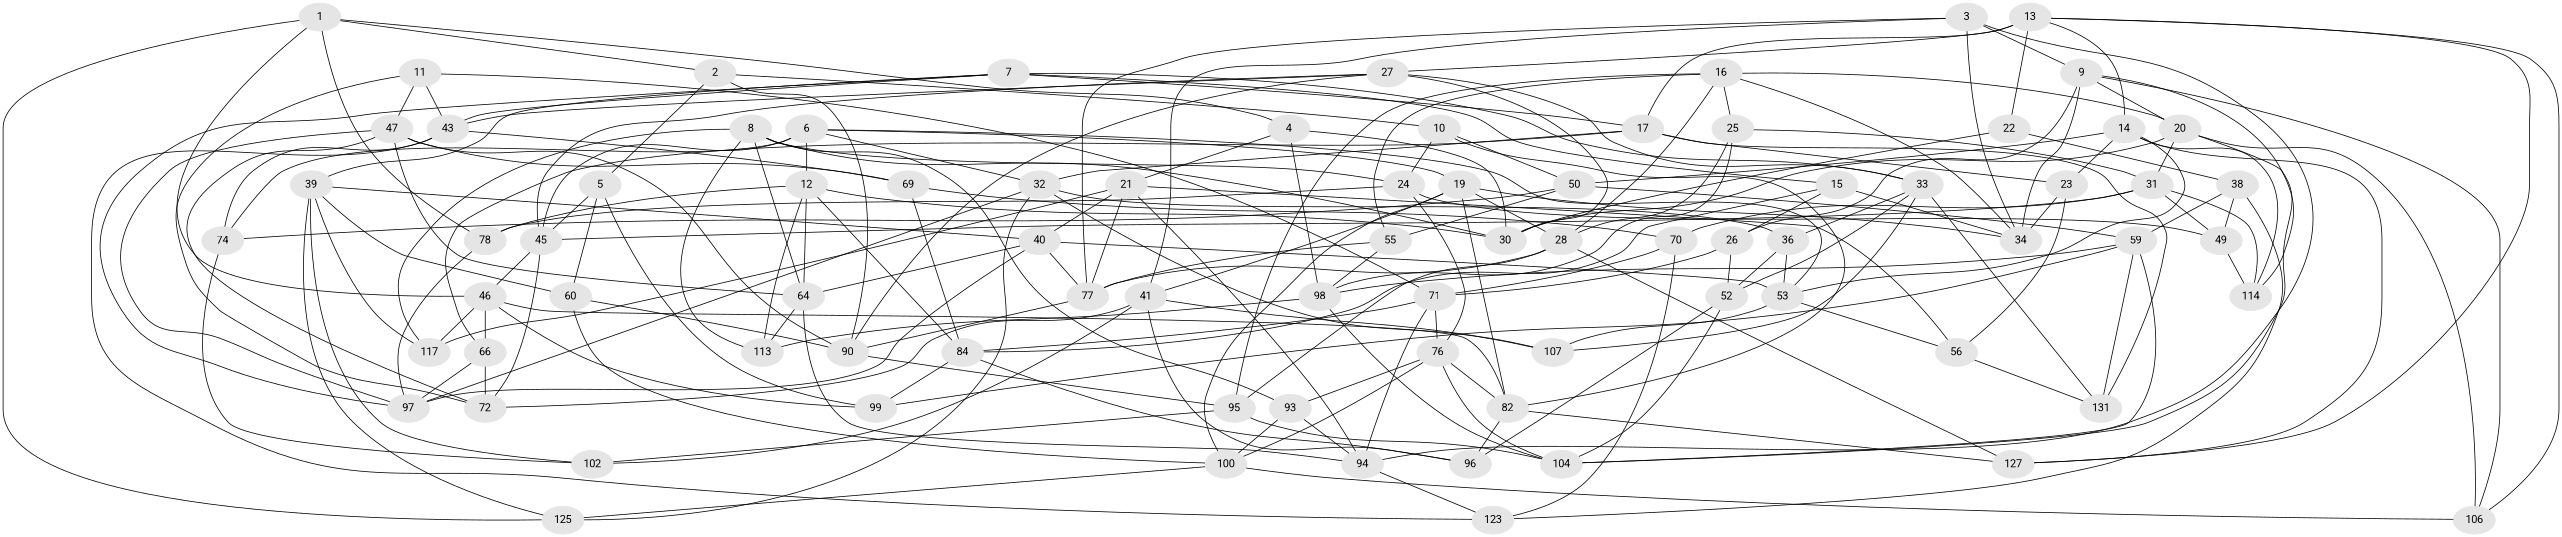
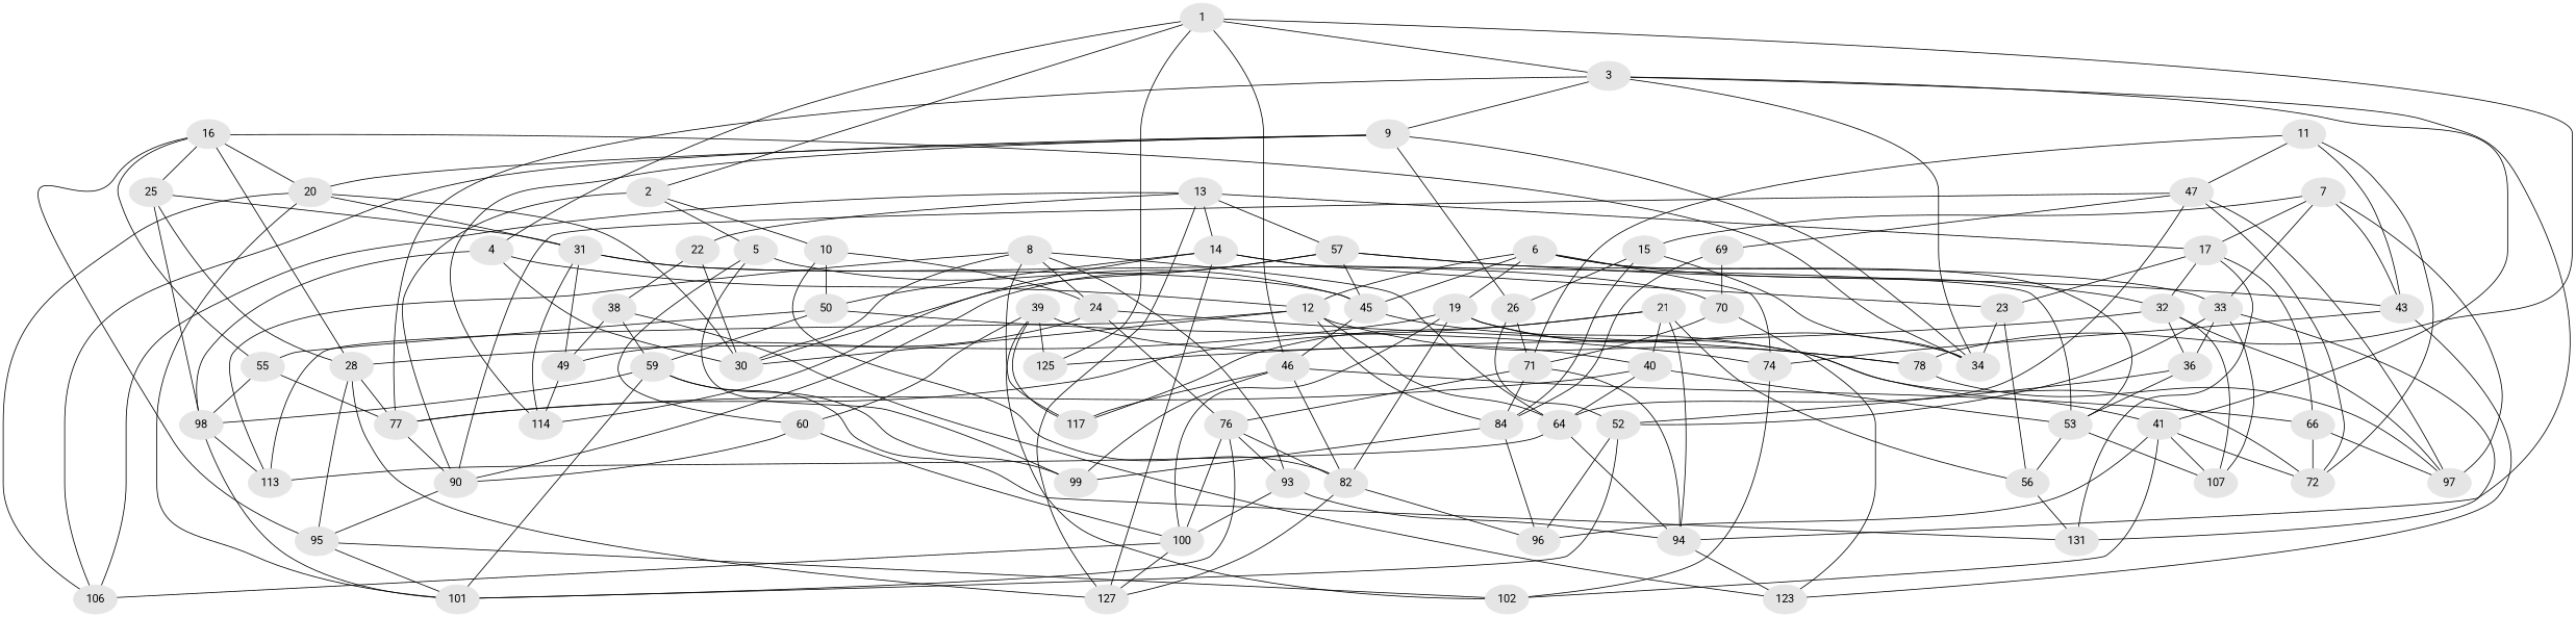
  graph {
    fontname=Roboto
    node [color=gray90 fontname=Roboto style=filled]
    edge [fontname=Roboto]
    1 [super="+120"]
    2
    3 [super="+51"]
    4
    46 [super="+103"]
    78
    125
    5
    10 [super="+132"]
    90 [super="+115"]
    9 [super="+109"]
    34 [super="+44"]
    41 [super="+57"]
    77 [super="+91"]
    94 [super="+111"]
    21 [super="+63"]
    30 [super="+92"]
    98 [super="+128"]
    99
    117
    82 [super="+88"]
    66
    97 [super="+119"]
    45 [super="+65"]
    60
    24 [super="+110"]
    50 [super="+68"]
    95 [super="+130"]
    20 [super="+35"]
    26 [super="+124"]
    106
    114
    72 [super="+108"]
    107
    102
    96
    123
    40 [super="+58"]
    56
    113
-   101 [super="+112" label=104]
+   101 [super="+112"]
    100 [super="+122"]
    6 [super="+87"]
    12 [super="+75"]
    19 [super="+89"]
    32 [super="+67"]
    53 [super="+61"]
    74 [super="+83"]
    64 [super="+81"]
    84 [super="+85"]
    28 [super="+48"]
    36
    7 [super="+18"]
    15
    17 [super="+42"]
    33 [super="+104"]
    39 [super="+121"]
    43 [super="+73"]
    23
    131
    52 [super="+105"]
    69
    8 [super="+129"]
    93
    49
    76 [super="+86"]
    31 [super="+126"]
    71 [super="+79"]
    55
    59 [super="+62"]
    127
    11
    47 [super="+116"]
    13 [super="+29"]
    14 [super="+80"]
    22
-   27 [super="+54"]
+   27 [super="+54" label=57]
    38
    16 [super="+37"]
    25
    70
    1 -- 2
+   1 -- 3
    1 -- 4
    1 -- 46
    1 -- 78
    1 -- 125
    2 -- 5
    2 -- 10
    2 -- 90
    3 -- 9
    3 -- 34
    3 -- 41
    3 -- 77
    3 -- 94
-   4 -- 21
+   4 -- 12
    4 -- 30
    4 -- 98
    46 -- 99
    46 -- 117
    46 -- 82
    46 -- 66
    78 -- 97
    5 -- 99
    5 -- 45
    5 -- 60
    10 -- 82
    10 -- 24 [weight=2]
    10 -- 50 [weight=2]
    90 -- 95
    9 -- 34
    9 -- 20
    9 -- 26
    9 -- 106
    9 -- 114
    41 -- 72
    41 -- 107
    41 -- 102
    41 -- 96
    77 -- 90
    94 -- 123
    21 -- 77
    21 -- 94
    21 -- 117
    21 -- 40
    21 -- 56
    98 -- 113
    98 -- 101
    82 -- 96
    82 -- 127
    66 -- 97
    66 -- 72
    45 -- 46
    45 -- 72
    60 -- 90
    60 -- 100
    24 -- 78
    24 -- 49
    24 -- 76
    50 -- 74
    50 -- 55
    50 -- 59
    95 -- 102
    95 -- 101
    20 -- 30
    20 -- 106
    20 -- 101
    20 -- 31
    26 -- 52 [weight=2]
    26 -- 71
    40 -- 77
-   40 -- 97
    40 -- 53
    40 -- 64
    56 -- 131
-   100 -- 125
+   100 -- 127
    100 -- 106
    6 -- 45
    6 -- 12
    6 -- 19
    6 -- 32
    6 -- 53
    6 -- 74
    12 -- 78
    12 -- 30
    12 -- 113
    12 -- 64
    12 -- 84
    19 -- 34
    19 -- 41
    19 -- 82
    19 -- 100
    19 -- 28
    32 -- 125
    32 -- 97
    32 -- 107
    32 -- 36
    53 -- 107
    53 -- 56
    74 -- 102
    64 -- 94
    64 -- 113
    84 -- 99
    84 -- 96
    28 -- 77
    28 -- 95
    28 -- 127
    36 -- 53
    36 -- 52
    7 -- 97
    7 -- 15
    7 -- 17
    7 -- 33
-   7 -- 39
    7 -- 43
    15 -- 34
    15 -- 26
    15 -- 84
    17 -- 66
    17 -- 32
    17 -- 23
    17 -- 131
    33 -- 107
    33 -- 36
    33 -- 131
    33 -- 52
    39 -- 125
    39 -- 117
    39 -- 60
    39 -- 102
    39 -- 40
    43 -- 123
    43 -- 74
-   43 -- 69
    23 -- 34
    23 -- 56
    52 -- 96
    52 -- 101
    69 -- 84
    69 -- 70
    8 -- 30
    8 -- 117
    8 -- 24
    8 -- 113
    8 -- 64
    8 -- 93
    93 -- 94
    93 -- 100
    49 -- 114
    76 -- 82
    76 -- 101
    76 -- 100
    76 -- 93
    31 -- 45
    31 -- 114
    31 -- 49
    31 -- 70
    71 -- 94
    71 -- 84
    71 -- 76
    55 -- 77
    55 -- 98
    59 -- 98
    59 -- 99
    59 -- 101
    59 -- 131
    11 -- 72
    11 -- 43
    11 -- 71
    11 -- 47
    47 -- 90
    47 -- 97
    47 -- 72
    47 -- 64
    47 -- 69
    13 -- 106
    13 -- 17
    13 -- 127
    13 -- 14
    13 -- 22
    13 -- 27
    14 -- 50
    14 -- 114
    14 -- 53
    14 -- 23
    14 -- 127
    22 -- 30
    22 -- 38
    27 -- 90
    27 -- 30
    27 -- 45
    27 -- 33
    27 -- 43
    38 -- 123
    38 -- 49
    38 -- 59
    16 -- 34
    16 -- 95
    16 -- 20
    16 -- 28
    16 -- 55
    16 -- 25
    25 -- 98
    25 -- 28
    25 -- 31
    70 -- 123
    70 -- 71
  }
